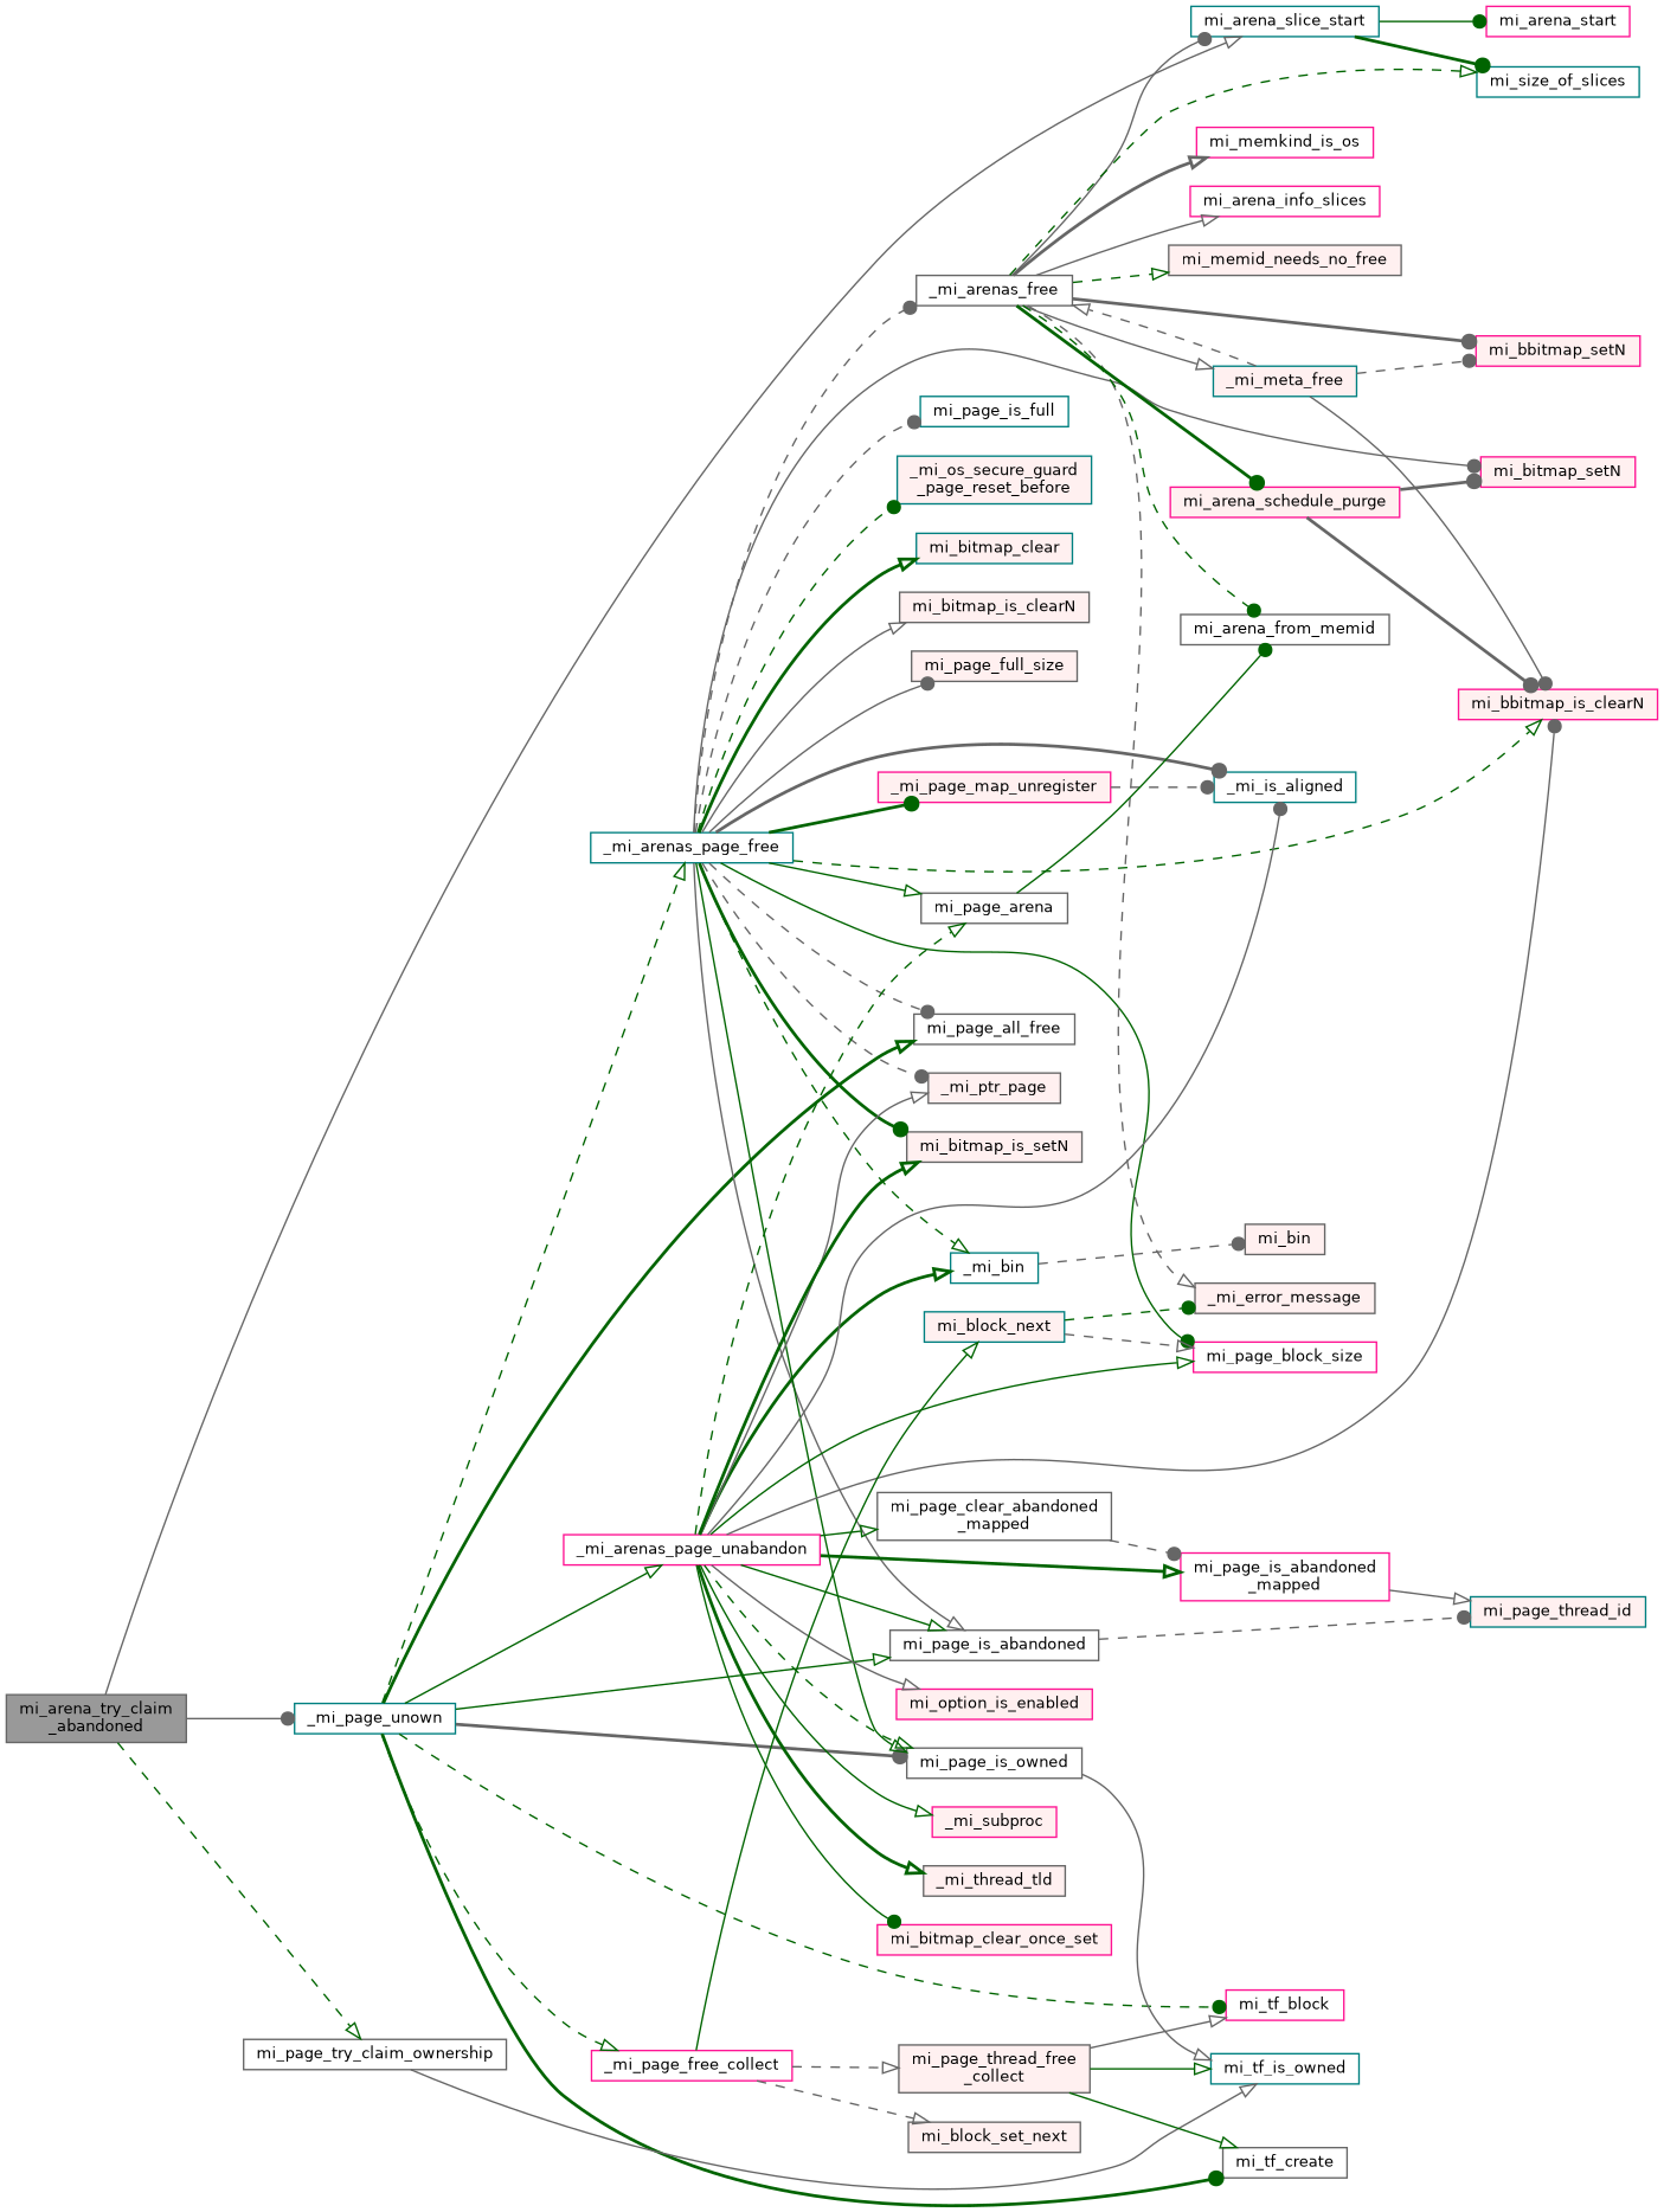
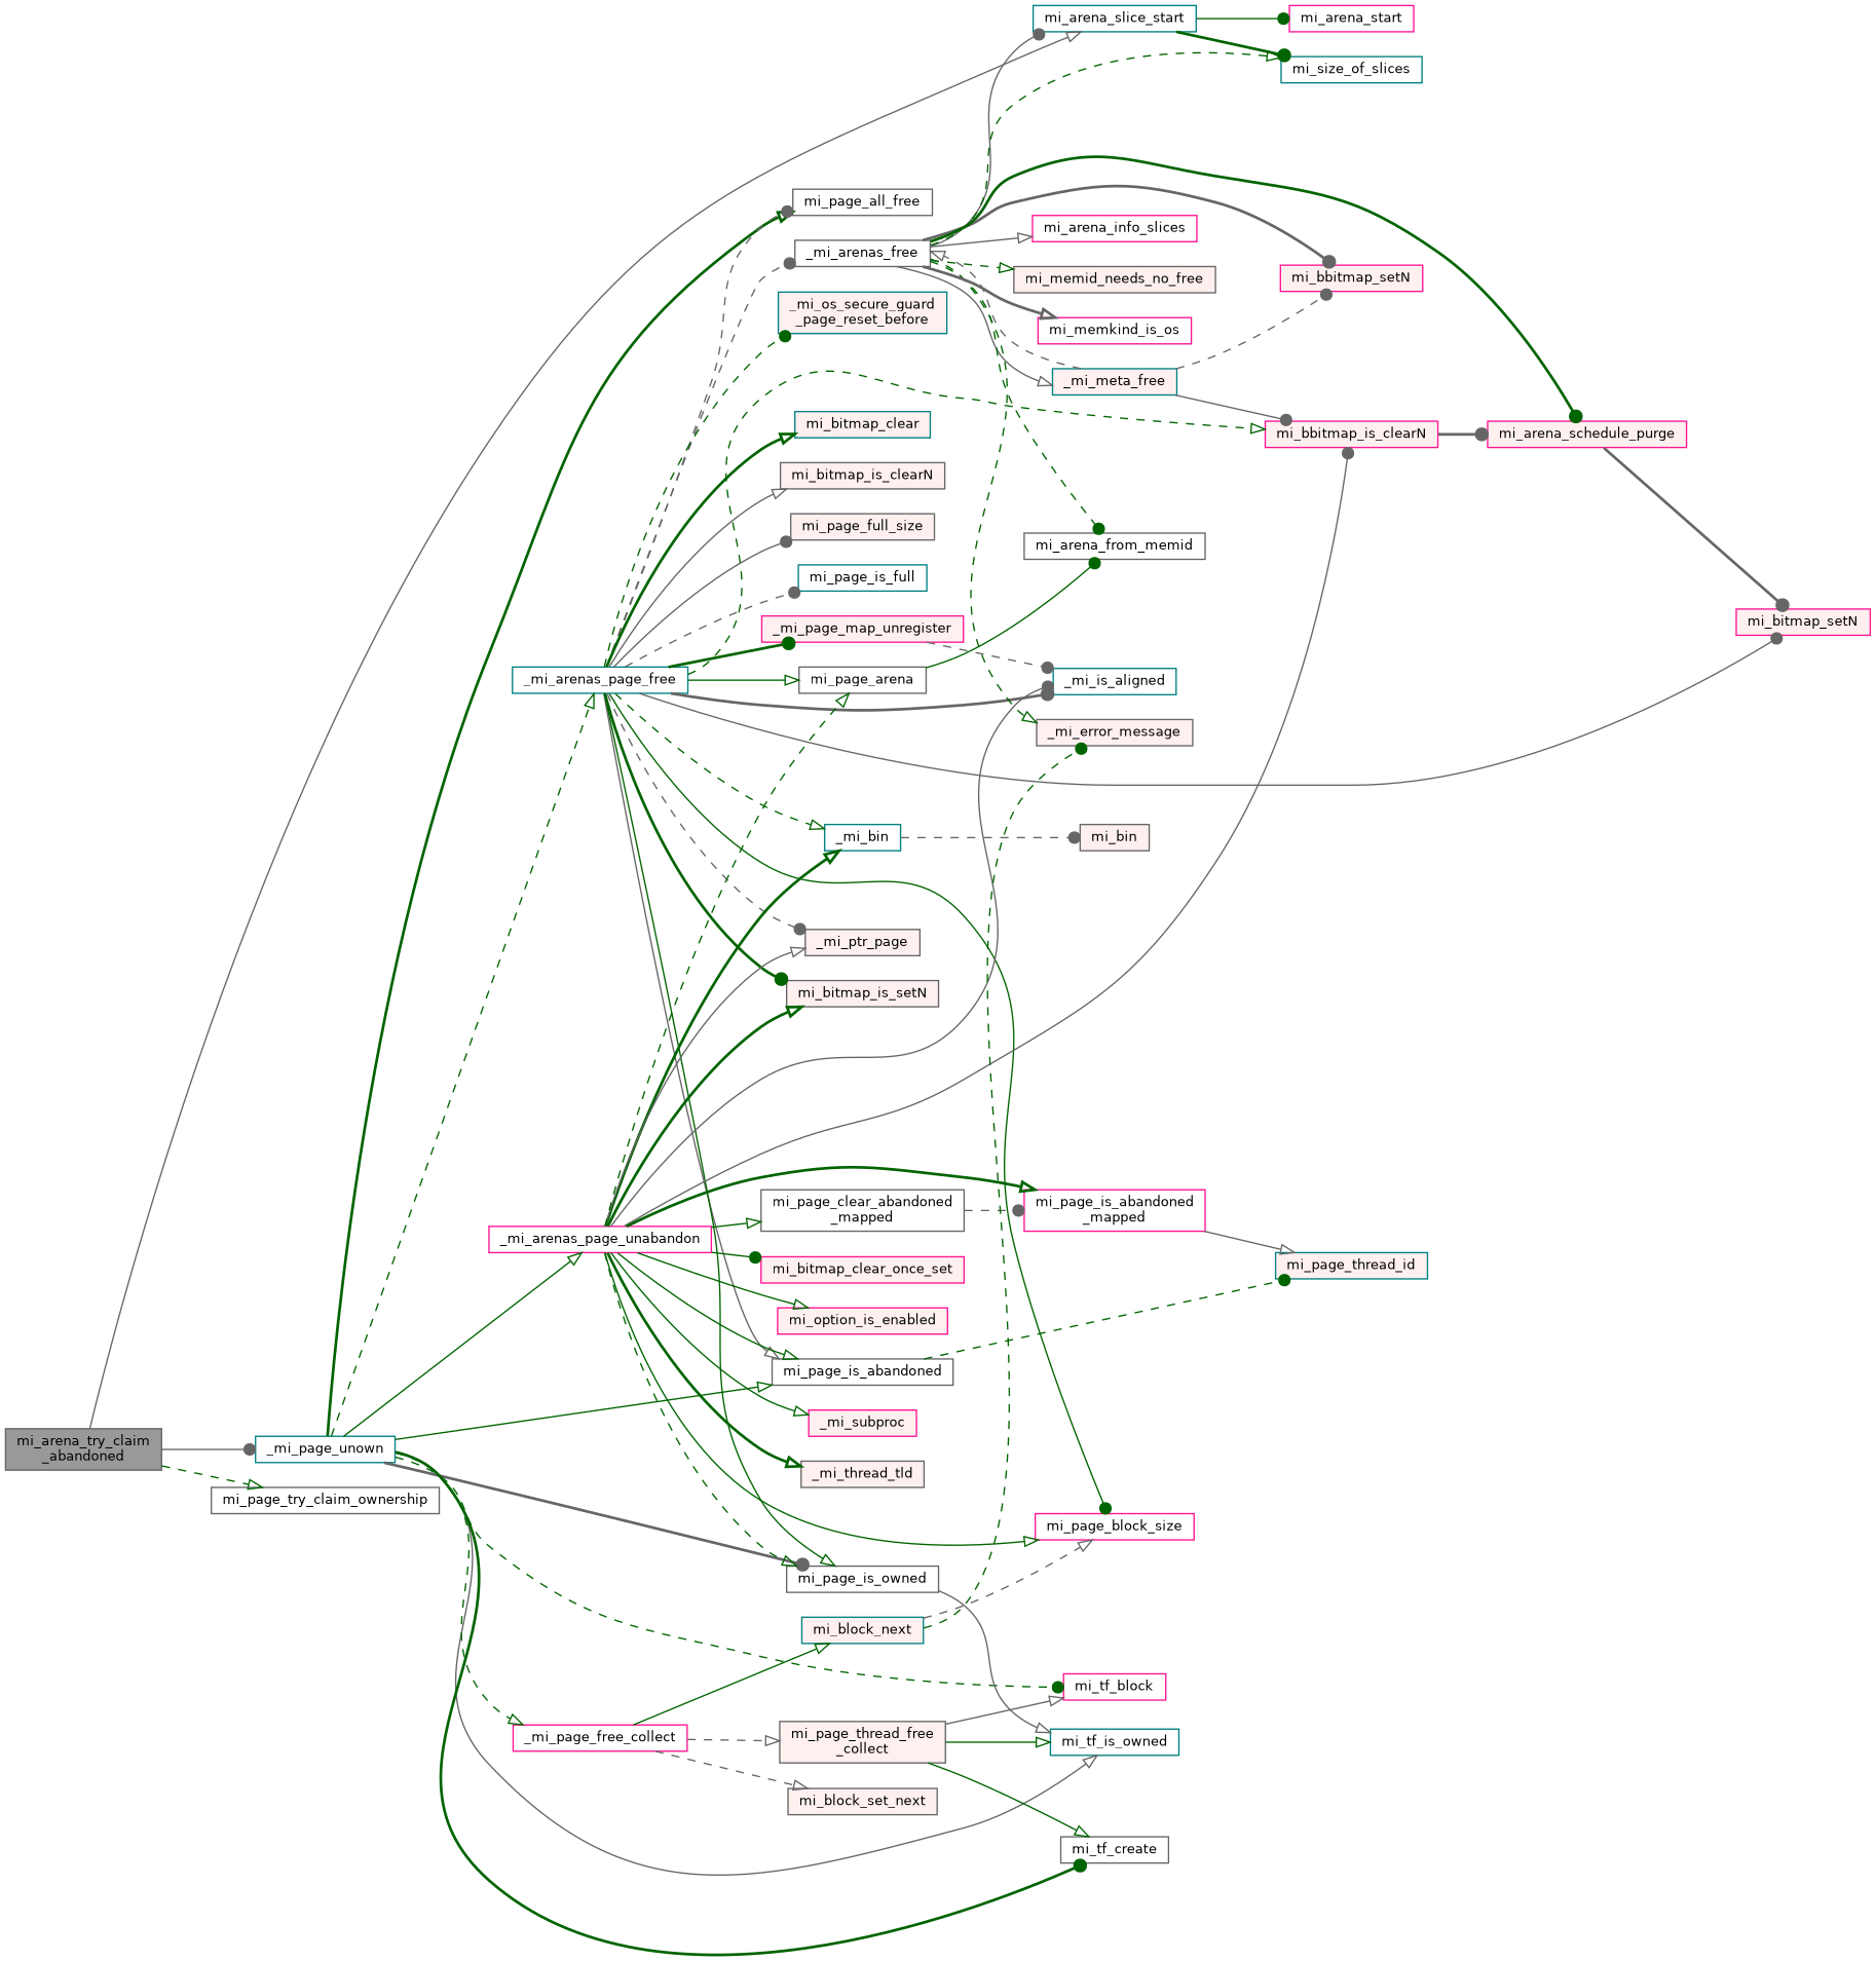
  digraph {
    rankdir=LR
    node [color=gray40 fillcolor=white fontname=Helvetica fontsize=10 shape=box style=filled]
    edge [arrowhead=onormal color=darkgreen fontname=Helvetica fontsize=10 labelfontname=Helvetica labelfontsize=10 style=solid]
    n1 [fillcolor=grey60 fontcolor=black height=0.2 label="mi_arena_try_claim\l_abandoned" width=0.4]
    n2 [color=teal height=0.2 label=_mi_page_unown width=0.4]
    n3 [color=teal height=0.2 label=mi_arena_slice_start width=0.4]
    n4 [height=0.2 label=mi_page_try_claim_ownership width=0.4]
    n5 [color=teal height=0.2 label=_mi_arenas_page_free width=0.4]
    n6 [height=0.2 label=mi_page_all_free width=0.4]
    n7 [height=0.2 label=mi_page_is_abandoned width=0.4]
    n8 [height=0.2 label=mi_page_is_owned width=0.4]
    n9 [color=teal height=0.2 label=mi_tf_is_owned width=0.4]
    n10 [color=deeppink height=0.2 label=_mi_arenas_page_unabandon width=0.4]
    n11 [color=deeppink height=0.2 label=_mi_page_free_collect width=0.4]
    n12 [color=deeppink height=0.2 label=mi_tf_block width=0.4]
    n13 [height=0.2 label=mi_tf_create width=0.4]
    n14 [color=teal height=0.2 label=mi_size_of_slices width=0.4]
    n15 [color=deeppink height=0.2 label=mi_arena_start width=0.4]
    n16 [height=0.2 label=_mi_arenas_free width=0.4]
    n17 [color=deeppink fillcolor="#FFF0F0" height=0.2 label=mi_bbitmap_is_clearN width=0.4]
    n18 [color=deeppink fillcolor="#FFF0F0" height=0.2 label=mi_bitmap_setN width=0.4]
    n19 [color=teal height=0.2 label=_mi_bin width=0.4]
    n20 [color=teal height=0.2 label=_mi_is_aligned width=0.4]
    n21 [color=teal fillcolor="#FFF0F0" height=0.2 label="_mi_os_secure_guard\l_page_reset_before" width=0.4]
    n22 [color=deeppink fillcolor="#FFF0F0" height=0.2 label=_mi_page_map_unregister width=0.4]
    n23 [fillcolor="#FFF0F0" height=0.2 label=_mi_ptr_page width=0.4]
    n24 [color=teal fillcolor="#FFF0F0" height=0.2 label=mi_bitmap_clear width=0.4]
    n25 [fillcolor="#FFF0F0" height=0.2 label=mi_bitmap_is_clearN width=0.4]
    n26 [fillcolor="#FFF0F0" height=0.2 label=mi_bitmap_is_setN width=0.4]
    n27 [height=0.2 label=mi_page_arena width=0.4]
    n28 [color=deeppink height=0.2 label=mi_page_block_size width=0.4]
    n29 [fillcolor="#FFF0F0" height=0.2 label=mi_page_full_size width=0.4]
    n30 [color=teal height=0.2 label=mi_page_is_full width=0.4]
    n31 [color=teal fillcolor="#FFF0F0" height=0.2 label=mi_page_thread_id width=0.4]
    n32 [color=deeppink fillcolor="#FFF0F0" height=0.2 label=_mi_subproc width=0.4]
    n33 [fillcolor="#FFF0F0" height=0.2 label=_mi_thread_tld width=0.4]
    n34 [color=deeppink fillcolor="#FFF0F0" height=0.2 label=mi_bitmap_clear_once_set width=0.4]
    n35 [color=deeppink fillcolor="#FFF0F0" height=0.2 label=mi_option_is_enabled width=0.4]
    n36 [height=0.2 label="mi_page_clear_abandoned\l_mapped" width=0.4]
    n37 [color=deeppink height=0.2 label="mi_page_is_abandoned\l_mapped" width=0.4]
    n38 [color=teal fillcolor="#FFF0F0" height=0.2 label=mi_block_next width=0.4]
    n39 [fillcolor="#FFF0F0" height=0.2 label=mi_block_set_next width=0.4]
    n40 [fillcolor="#FFF0F0" height=0.2 label="mi_page_thread_free\l_collect" width=0.4]
    n41 [fillcolor="#FFF0F0" height=0.2 label=_mi_error_message width=0.4]
    n42 [color=teal fillcolor="#FFF0F0" height=0.2 label=_mi_meta_free width=0.4]
    n43 [color=deeppink fillcolor="#FFF0F0" height=0.2 label=mi_bbitmap_setN width=0.4]
    n44 [height=0.2 label=mi_arena_from_memid width=0.4]
    n45 [color=deeppink height=0.2 label=mi_arena_info_slices width=0.4]
    n46 [color=deeppink fillcolor="#FFF0F0" height=0.2 label=mi_arena_schedule_purge width=0.4]
    n47 [fillcolor="#FFF0F0" height=0.2 label=mi_memid_needs_no_free width=0.4]
    n48 [color=deeppink height=0.2 label=mi_memkind_is_os width=0.4]
    n49 [fillcolor="#FFF0F0" height=0.2 label=mi_bin width=0.4]
    n1 -> n2 [arrowhead=dot color=gray40]
    n1 -> n3 [color=gray40]
    n1 -> n4 [style=dashed]
    n2 -> n5 [style=dashed]
    n2 -> n6 [style=bold]
    n2 -> n7
    n2 -> n8 [arrowhead=dot color=gray40 style=bold]
-   n4 -> n9 [color=gray40]
+   n2 -> n9 [color=gray40]
    n2 -> n10
    n2 -> n11 [style=dashed]
    n2 -> n12 [arrowhead=dot style=dashed]
    n2 -> n13 [arrowhead=dot style=bold]
    n3 -> n14 [arrowhead=dot style=bold]
    n3 -> n15 [arrowhead=dot]
    n5 -> n6 [arrowhead=dot color=gray40 style=dashed]
    n5 -> n7 [color=gray40]
    n5 -> n8
    n5 -> n16 [arrowhead=dot color=gray40 style=dashed]
    n5 -> n17 [style=dashed]
    n5 -> n18 [arrowhead=dot color=gray40]
    n5 -> n19 [style=dashed]
    n5 -> n20 [arrowhead=dot color=gray40 style=bold]
    n5 -> n21 [arrowhead=dot style=dashed]
    n5 -> n22 [arrowhead=dot style=bold]
    n5 -> n23 [arrowhead=dot color=gray40 style=dashed]
    n5 -> n24 [style=bold]
    n5 -> n25 [color=gray40]
    n5 -> n26 [arrowhead=dot style=bold]
    n5 -> n27
    n5 -> n28 [arrowhead=dot]
    n5 -> n29 [arrowhead=dot color=gray40]
    n5 -> n30 [arrowhead=dot color=gray40 style=dashed]
-   n7 -> n31 [arrowhead=dot color=gray40 style=dashed]
+   n7 -> n31 [arrowhead=dot style=dashed]
    n8 -> n9 [color=gray40]
    n10 -> n7
    n10 -> n8 [style=dashed]
    n10 -> n17 [arrowhead=dot color=gray40]
    n10 -> n19 [style=bold]
    n10 -> n20 [arrowhead=dot color=gray40]
    n10 -> n23 [color=gray40]
    n10 -> n26 [style=bold]
    n10 -> n27 [style=dashed]
    n10 -> n28
    n10 -> n32
    n10 -> n33 [style=bold]
    n10 -> n34 [arrowhead=dot]
-   n10 -> n35 [color=gray40]
+   n10 -> n35
    n10 -> n36
    n10 -> n37 [style=bold]
    n11 -> n38
    n11 -> n39 [color=gray40 style=dashed]
    n11 -> n40 [color=gray40 style=dashed]
    n16 -> n3 [arrowhead=dot color=gray40]
    n16 -> n14 [style=dashed]
-   n16 -> n41 [color=gray40 style=dashed]
+   n16 -> n41 [style=dashed]
    n16 -> n42 [color=gray40]
    n16 -> n43 [arrowhead=dot color=gray40 style=bold]
    n16 -> n44 [arrowhead=dot style=dashed]
    n16 -> n45 [color=gray40]
    n16 -> n46 [arrowhead=dot style=bold]
    n16 -> n47 [style=dashed]
    n16 -> n48 [color=gray40 style=bold]
    n19 -> n49 [arrowhead=dot color=gray40 style=dashed]
    n22 -> n20 [arrowhead=dot color=gray40 style=dashed]
    n27 -> n44 [arrowhead=dot]
    n36 -> n37 [arrowhead=dot color=gray40 style=dashed]
    n37 -> n31 [color=gray40]
    n38 -> n28 [color=gray40 style=dashed]
    n38 -> n41 [arrowhead=dot style=dashed]
    n40 -> n9
    n40 -> n12 [color=gray40]
    n40 -> n13
    n42 -> n16 [color=gray40 style=dashed]
    n42 -> n17 [arrowhead=dot color=gray40]
    n42 -> n43 [arrowhead=dot color=gray40 style=dashed]
-   n46 -> n17 [arrowhead=dot color=gray40 style=bold]
+   n17 -> n46 [arrowhead=dot color=gray40 style=bold]
    n46 -> n18 [arrowhead=dot color=gray40 style=bold]
  }
